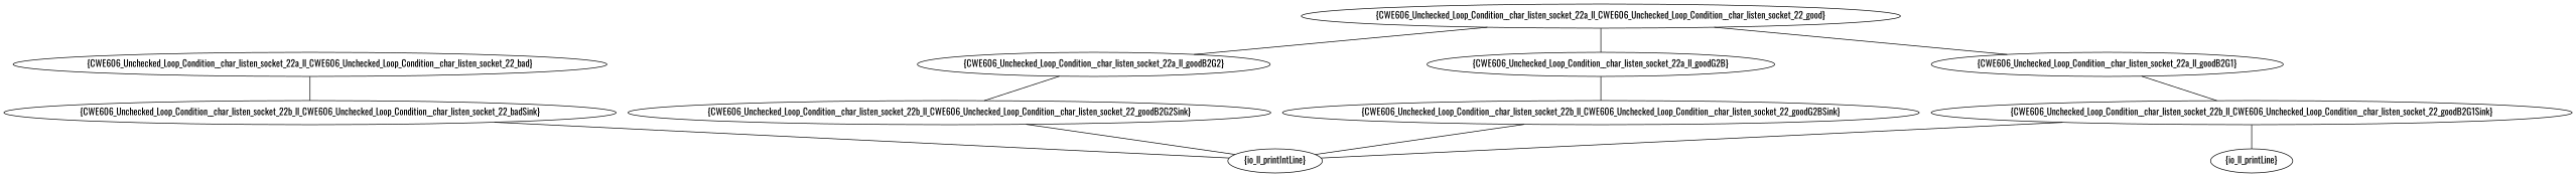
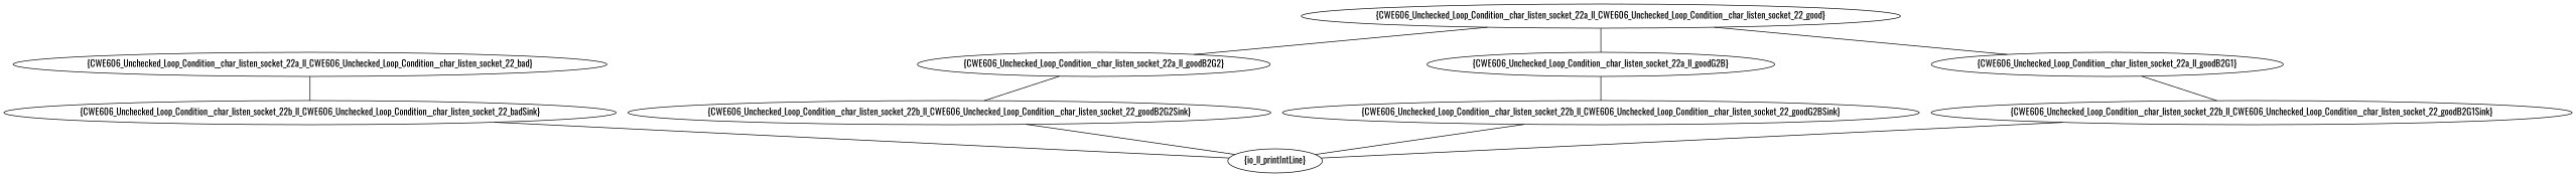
  graph {
    fontname=Oswald
    node [fontname=Oswald]
    edge [fontname=Oswald]
    n1 [label="{CWE606_Unchecked_Loop_Condition__char_listen_socket_22a_ll_goodB2G2}"]
    n2 [label="{CWE606_Unchecked_Loop_Condition__char_listen_socket_22b_ll_CWE606_Unchecked_Loop_Condition__char_listen_socket_22_goodB2G2Sink}"]
    n3 [label="{io_ll_printIntLine}"]
    n4 [label="{CWE606_Unchecked_Loop_Condition__char_listen_socket_22b_ll_CWE606_Unchecked_Loop_Condition__char_listen_socket_22_badSink}"]
    n5 [label="{CWE606_Unchecked_Loop_Condition__char_listen_socket_22a_ll_goodG2B}"]
    n6 [label="{CWE606_Unchecked_Loop_Condition__char_listen_socket_22b_ll_CWE606_Unchecked_Loop_Condition__char_listen_socket_22_goodG2BSink}"]
    n7 [label="{CWE606_Unchecked_Loop_Condition__char_listen_socket_22a_ll_CWE606_Unchecked_Loop_Condition__char_listen_socket_22_good}"]
    n8 [label="{CWE606_Unchecked_Loop_Condition__char_listen_socket_22a_ll_goodB2G1}"]
    n9 [label="{CWE606_Unchecked_Loop_Condition__char_listen_socket_22b_ll_CWE606_Unchecked_Loop_Condition__char_listen_socket_22_goodB2G1Sink}"]
    n10 [label="{CWE606_Unchecked_Loop_Condition__char_listen_socket_22a_ll_CWE606_Unchecked_Loop_Condition__char_listen_socket_22_bad}"]
-   n11 [label="{io_ll_printLine}"]
    n1 -- n2
    n2 -- n3
    n4 -- n3
    n5 -- n6
    n6 -- n3
    n7 -- n1
    n7 -- n5
    n7 -- n8
    n8 -- n9
    n9 -- n3
-   n9 -- n11
    n10 -- n4
  }
